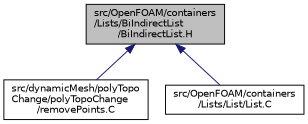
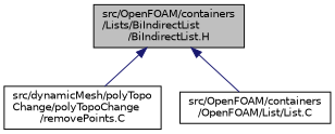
  digraph {
    node [color=black fontname=Helvetica fontsize=10 shape=record]
    edge [color=midnightblue dir=back fontname=Helvetica fontsize=10 labelfontname=Helvetica labelfontsize=10 style=solid]
    n1 [fillcolor=grey75 fontcolor=black height=0.2 label="src/OpenFOAM/containers\l/Lists/BiIndirectList\l/BiIndirectList.H" style=filled width=0.4]
    n2 [height=0.2 label="src/dynamicMesh/polyTopo\lChange/polyTopoChange\l/removePoints.C" width=0.4]
-   n3 [height=0.2 label="src/OpenFOAM/containers\l/Lists/List/List.C" width=0.4]
+   n3 [height=0.2 label="src/OpenFOAM/containers\l/OpenFOAM/List/List.C" width=0.4]
    n1 -> n2
    n1 -> n3
  }
